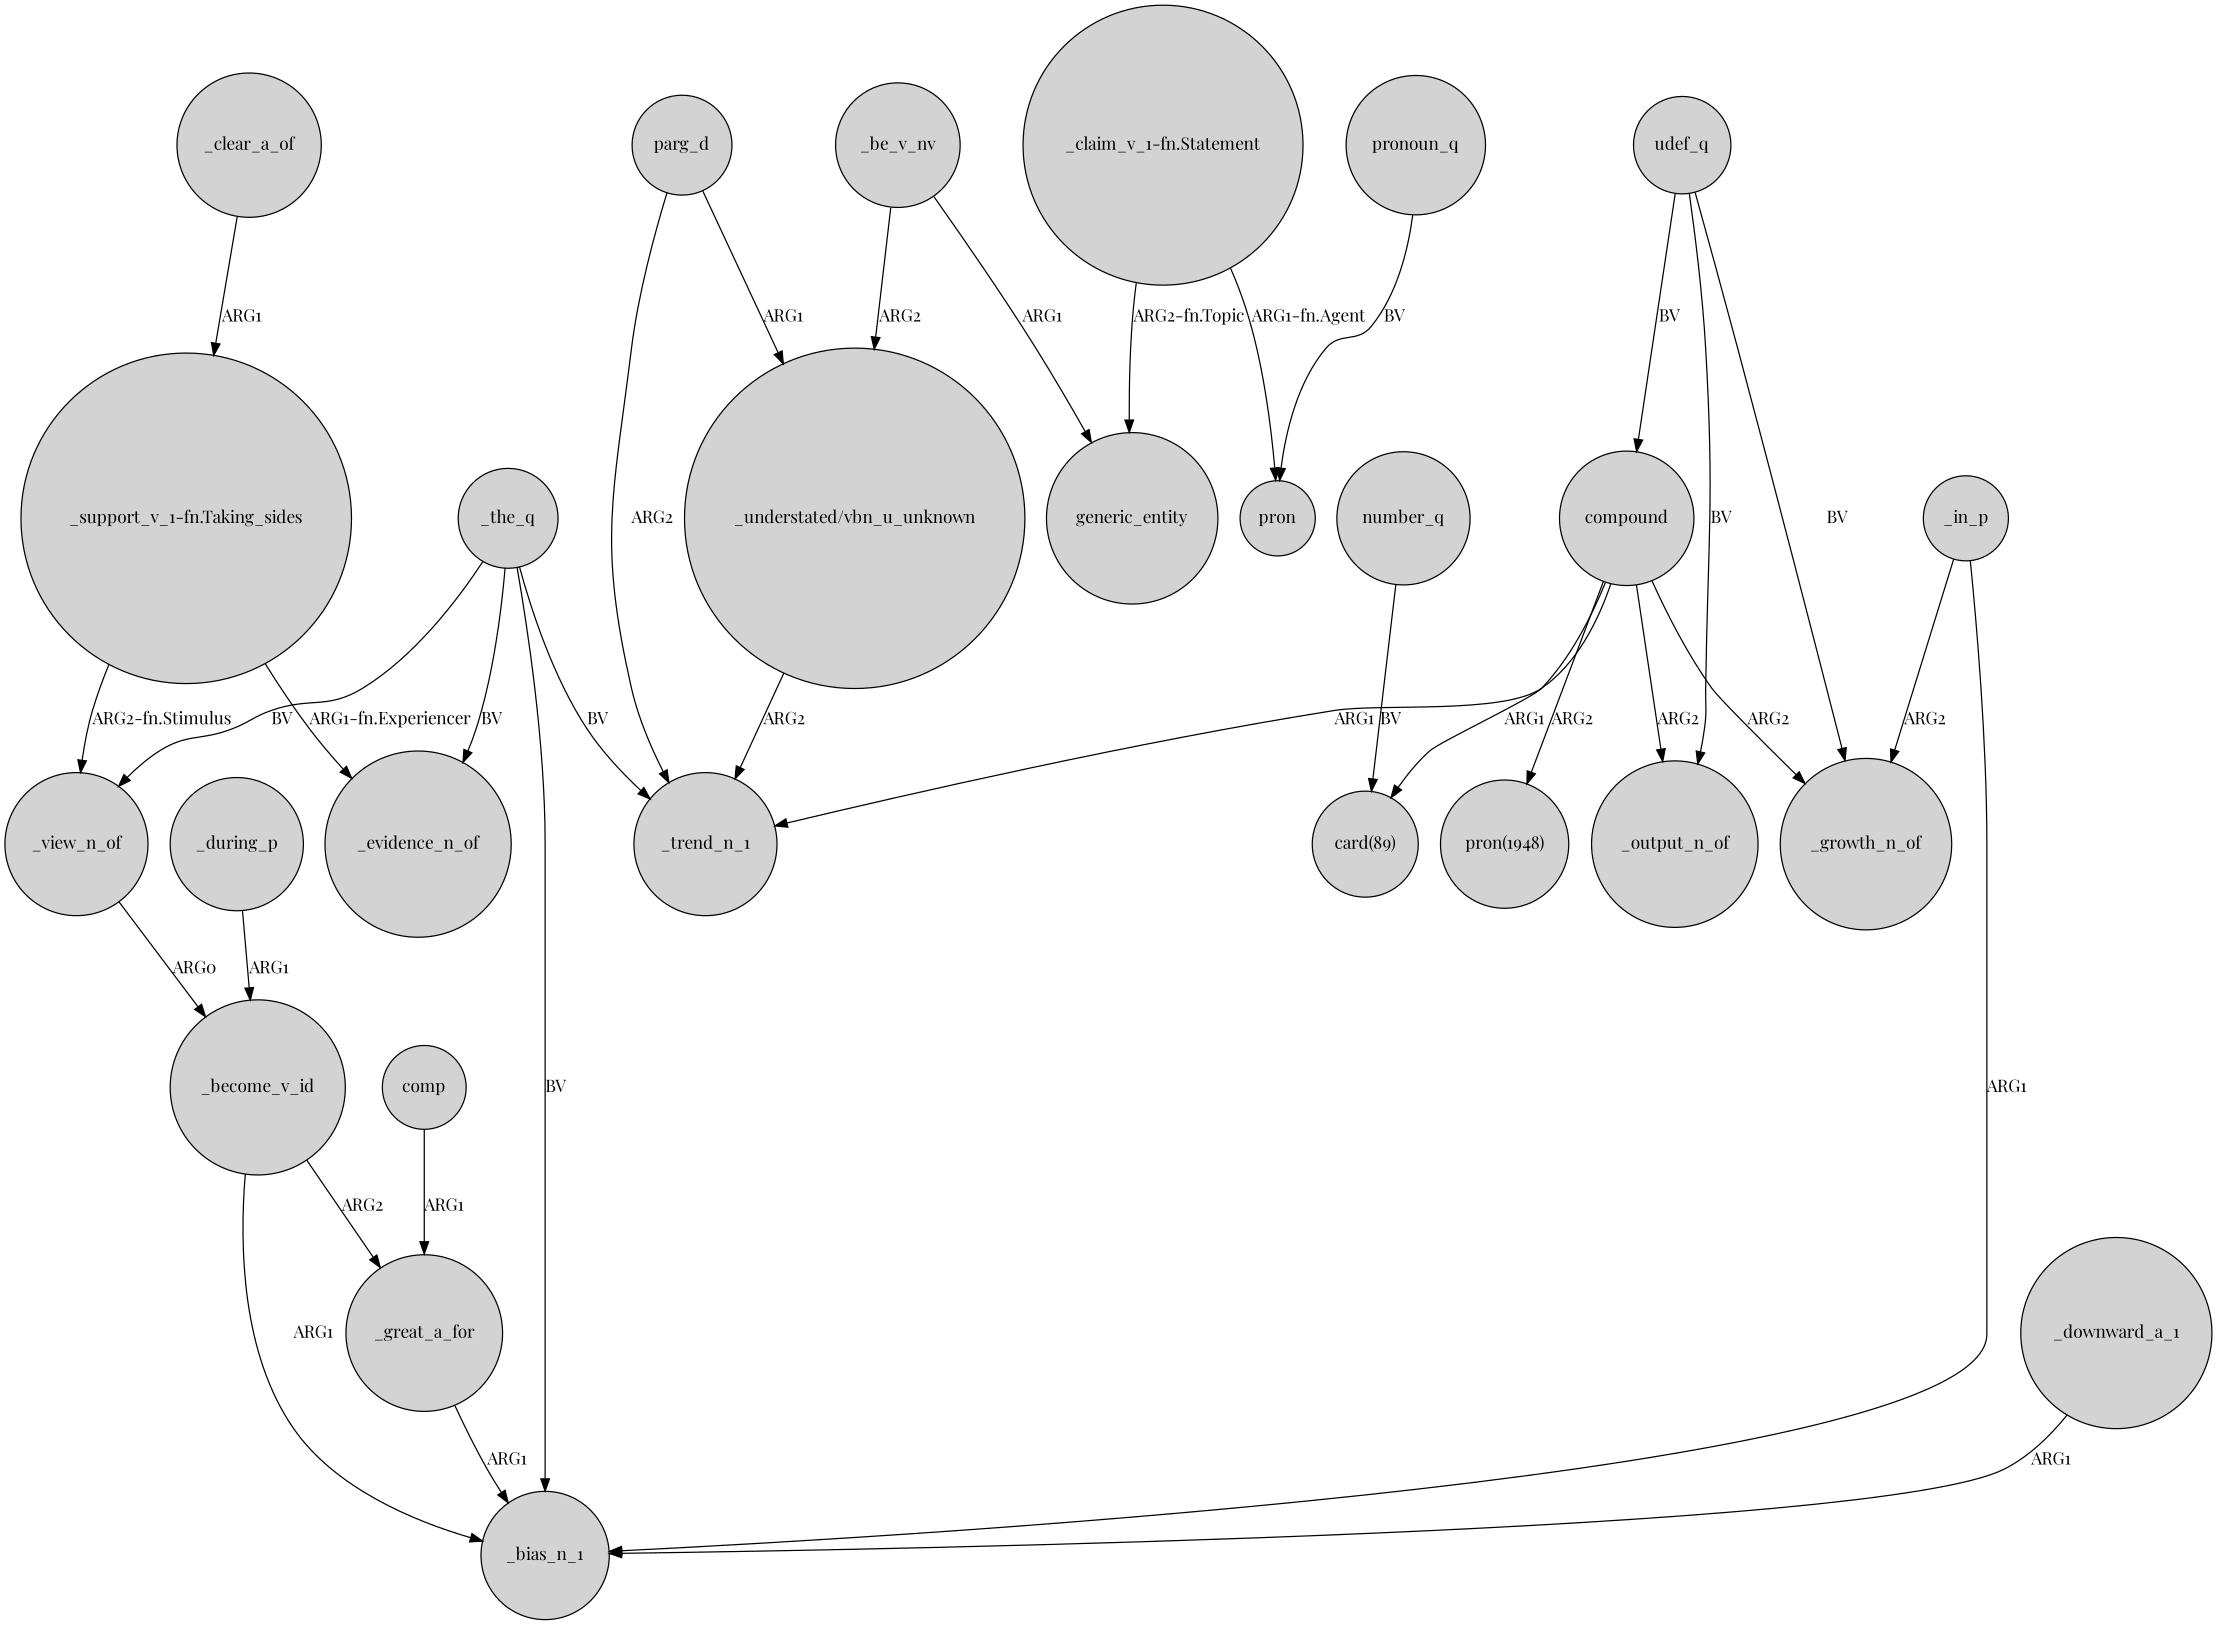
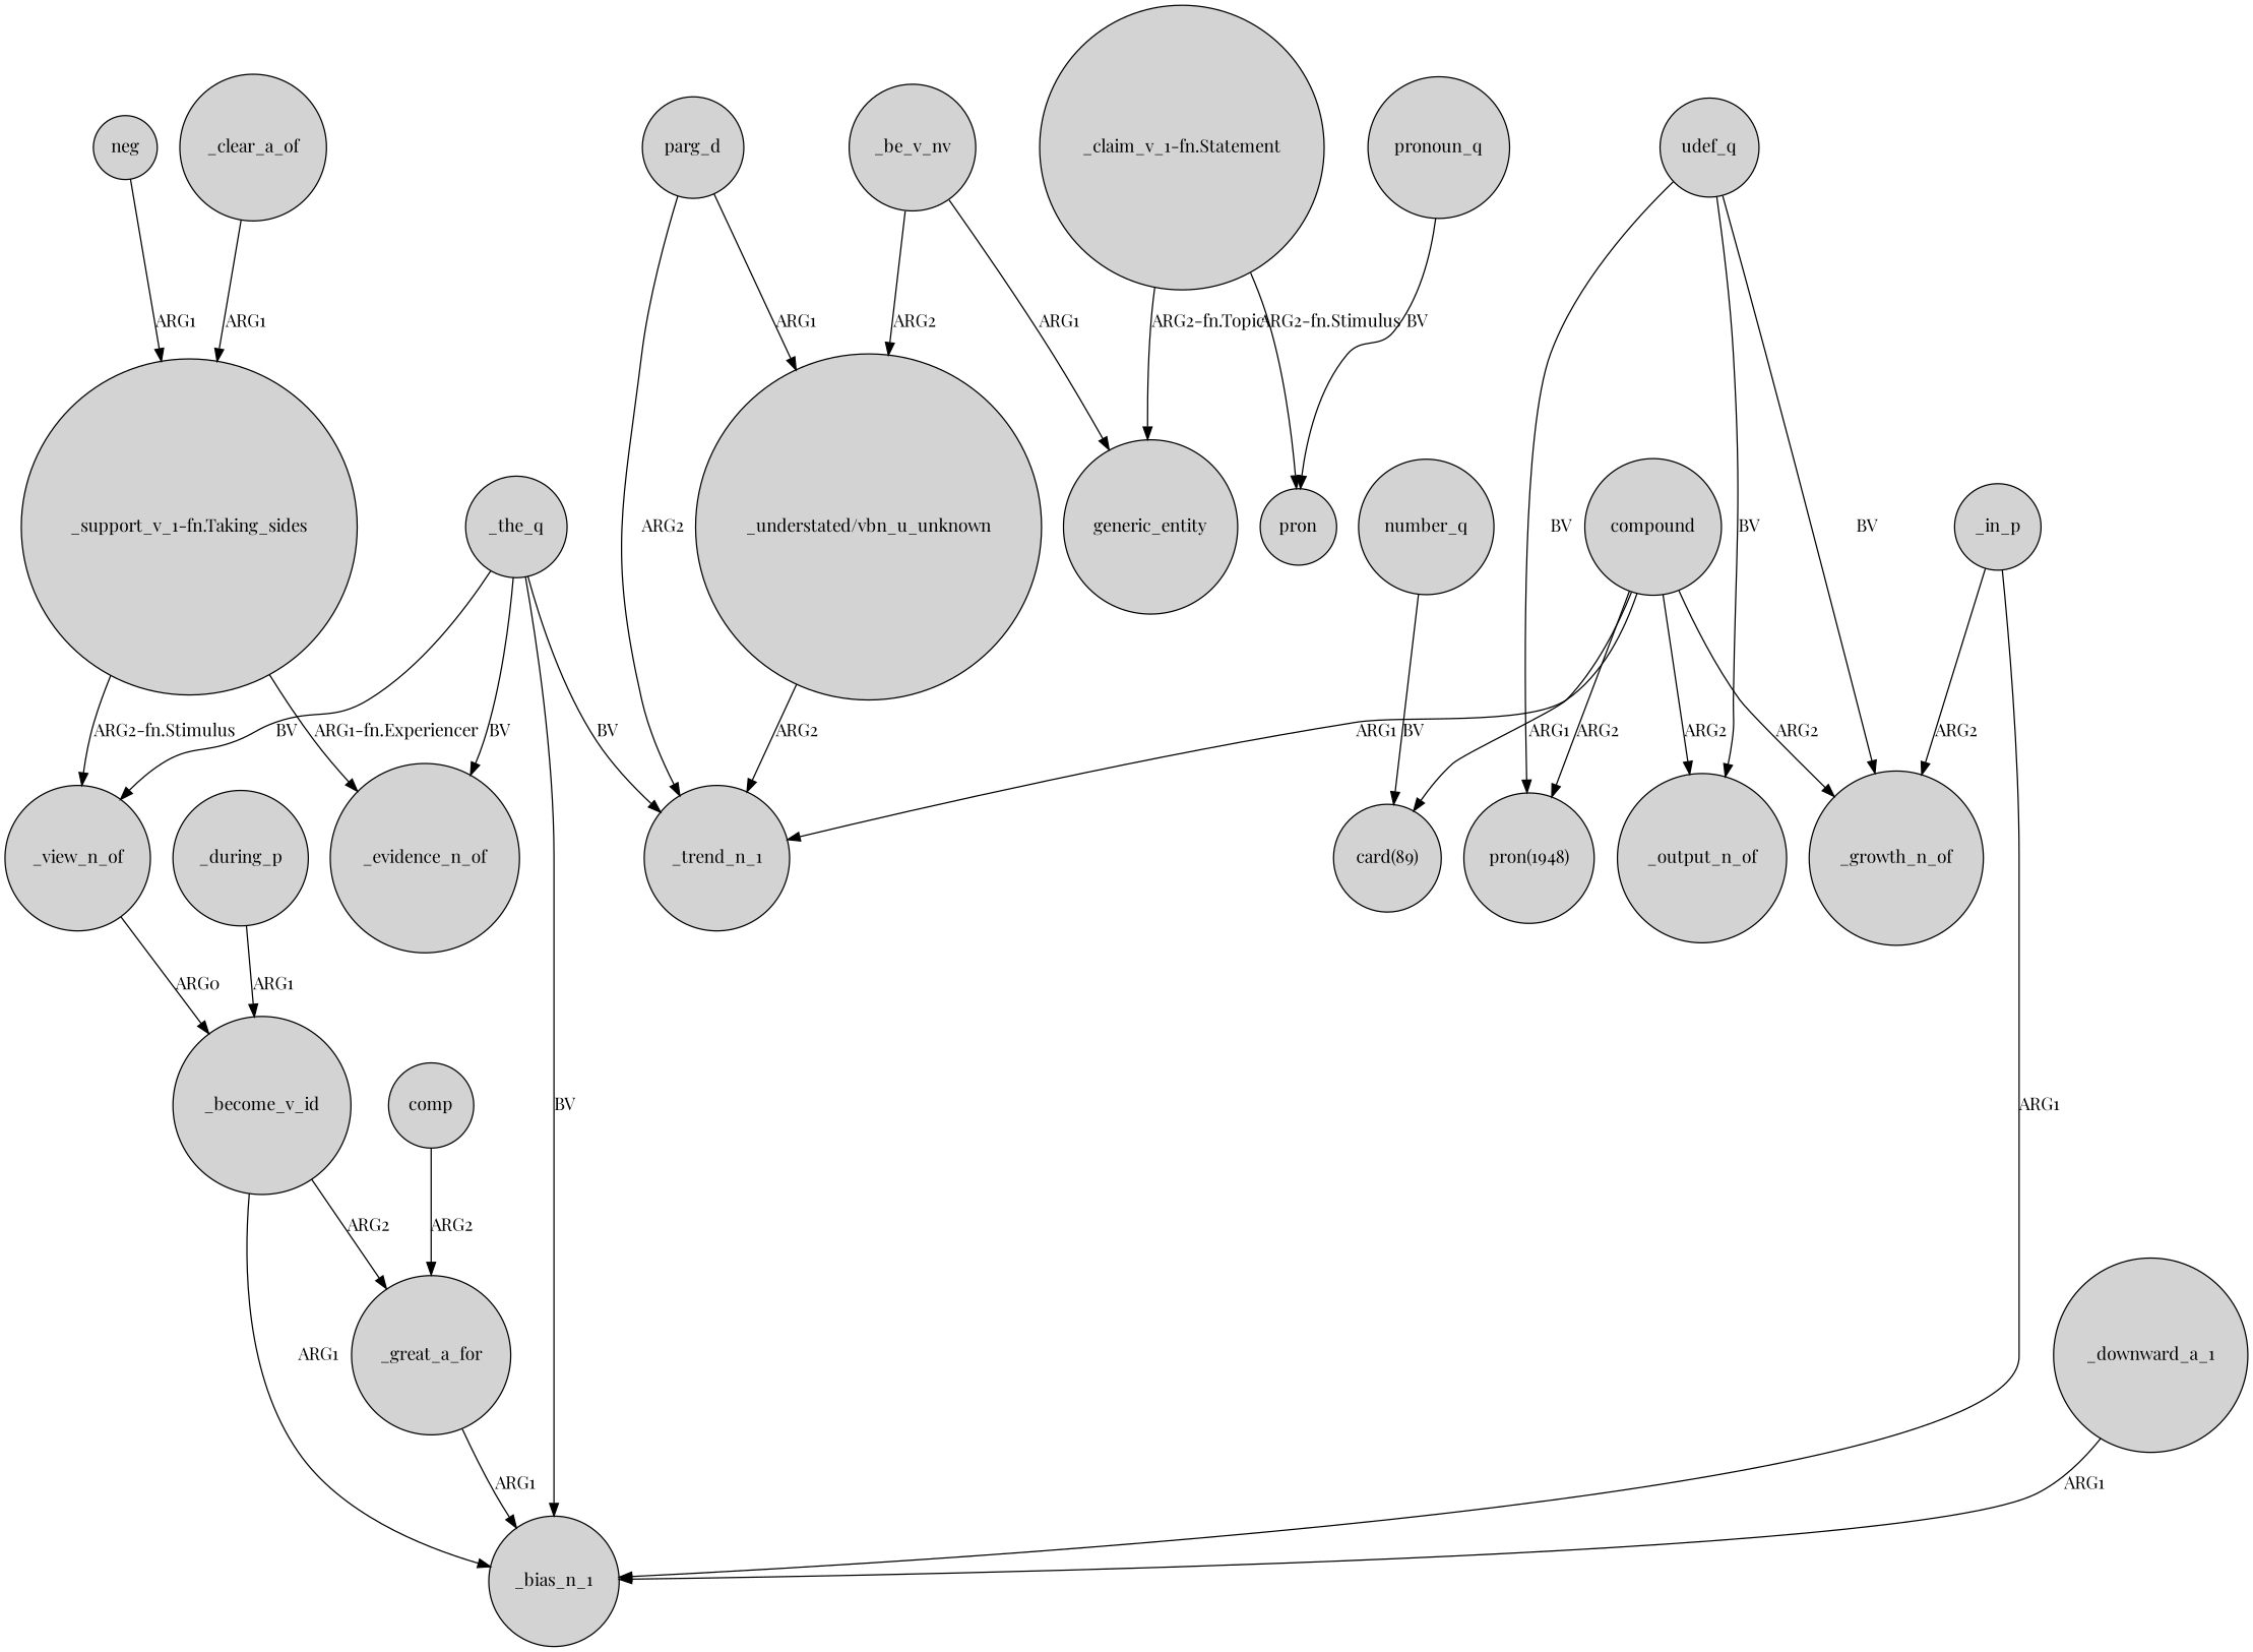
  digraph {
    fontname="Playfair Display"
    node [fontname="Playfair Display" shape=circle style=filled]
    edge [fontname="Playfair Display"]
    _during_p
    _become_v_id
    _bias_n_1
    _great_a_for
    "_claim_v_1-fn.Statement"
    generic_entity
    pron
    "_support_v_1-fn.Taking_sides"
    _evidence_n_of
    _view_n_of
    _the_q
    _trend_n_1
    parg_d
    "_understated/vbn_u_unknown"
    compound
    _growth_n_of
    _output_n_of
    n18 [label="pron(1948)"]
    "card(89)"
    udef_q
    comp
    pronoun_q
    _in_p
+   neg
    number_q
    _clear_a_of
    _be_v_nv
    _downward_a_1
    _during_p -> _become_v_id [label=ARG1]
    _become_v_id -> _bias_n_1 [label=ARG1]
    _become_v_id -> _great_a_for [label=ARG2]
    _great_a_for -> _bias_n_1 [label=ARG1]
    "_claim_v_1-fn.Statement" -> generic_entity [label="ARG2-fn.Topic"]
-   "_claim_v_1-fn.Statement" -> pron [label="ARG1-fn.Agent"]
+   "_claim_v_1-fn.Statement" -> pron [label="ARG2-fn.Stimulus"]
    "_support_v_1-fn.Taking_sides" -> _evidence_n_of [label="ARG1-fn.Experiencer"]
    "_support_v_1-fn.Taking_sides" -> _view_n_of [label="ARG2-fn.Stimulus"]
    _view_n_of -> _become_v_id [label=ARG0]
    _the_q -> _bias_n_1 [label=BV]
    _the_q -> _evidence_n_of [label=BV]
    _the_q -> _view_n_of [label=BV]
    _the_q -> _trend_n_1 [label=BV]
    parg_d -> _trend_n_1 [label=ARG2]
    parg_d -> "_understated/vbn_u_unknown" [label=ARG1]
    "_understated/vbn_u_unknown" -> _trend_n_1 [label=ARG2]
    compound -> _trend_n_1 [label=ARG1]
    compound -> _growth_n_of [label=ARG2]
    compound -> _output_n_of [label=ARG2]
    compound -> n18 [label=ARG2]
    compound -> "card(89)" [label=ARG1]
    udef_q -> _growth_n_of [label=BV]
    udef_q -> _output_n_of [label=BV]
-   udef_q -> compound [label=BV]
-   comp -> _great_a_for [label=ARG1]
+   udef_q -> n18 [label=BV]
+   comp -> _great_a_for [label=ARG2]
    pronoun_q -> pron [label=BV]
    _in_p -> _bias_n_1 [label=ARG1]
    _in_p -> _growth_n_of [label=ARG2]
+   neg -> "_support_v_1-fn.Taking_sides" [label=ARG1]
    number_q -> "card(89)" [label=BV]
    _clear_a_of -> "_support_v_1-fn.Taking_sides" [label=ARG1]
    _be_v_nv -> generic_entity [label=ARG1]
    _be_v_nv -> "_understated/vbn_u_unknown" [label=ARG2]
    _downward_a_1 -> _bias_n_1 [label=ARG1]
  }
